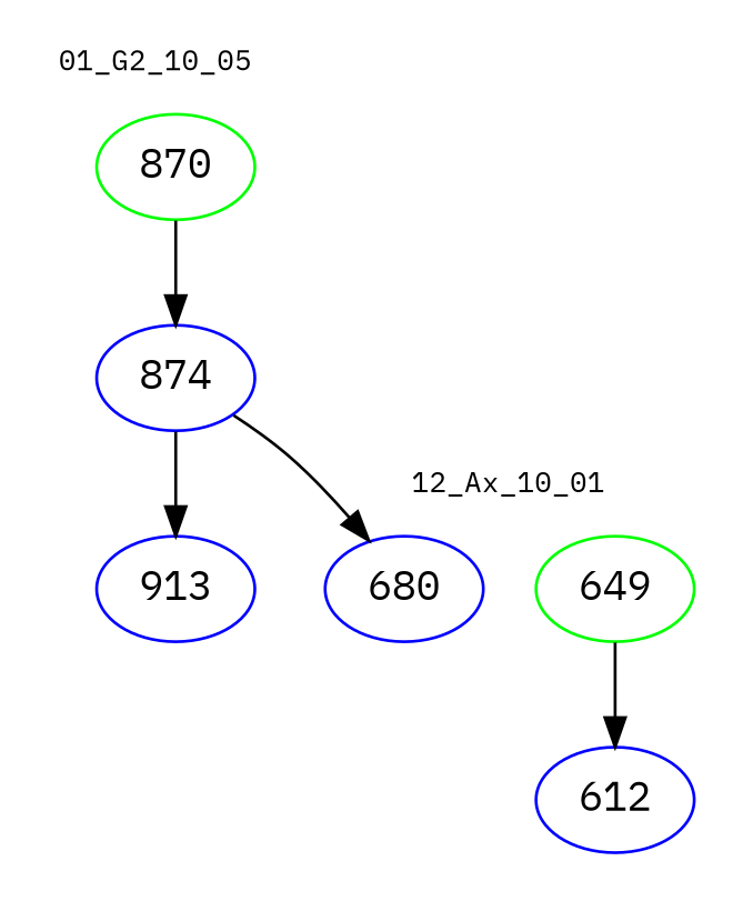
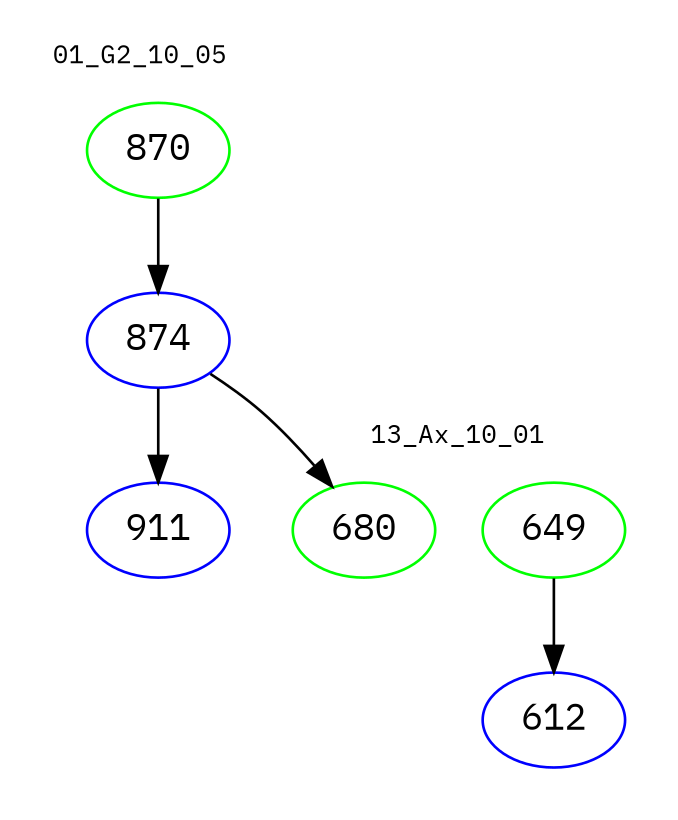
  digraph {
    fontname="IBM Plex Mono"
    node [color=blue fontname="IBM Plex Mono"]
    edge [color=black fontname="IBM Plex Mono"]
    n1 [color=green label=649]
    n2 [label=612]
-   n3 [label=680]
+   n3 [color=green label=680]
    n4 [color=green label=870]
    n5 [label=874]
-   n6 [label=913]
+   n6 [label=911]
    subgraph cluster_1 {
      color=white
      fontsize=10
-     label="12_Ax_10_01"
+     label="13_Ax_10_01"
      n1
      n2
      n3
    }
    subgraph cluster_2 {
      color=white
      fontsize=10
      label="01_G2_10_05"
      n4
      n5
      n6
    }
    n1 -> n2
    n4 -> n5
    n5 -> n3
    n5 -> n6
  }
